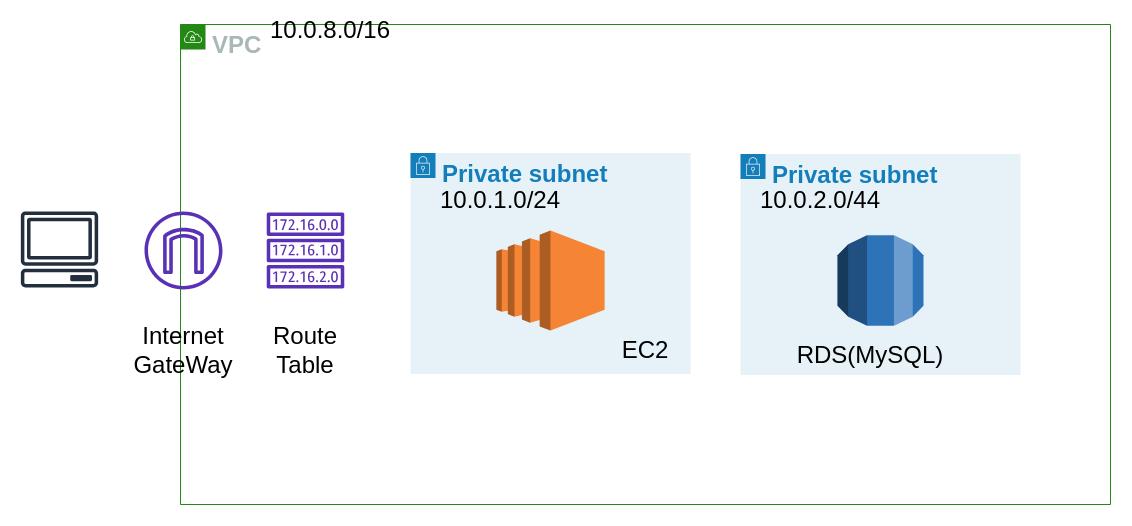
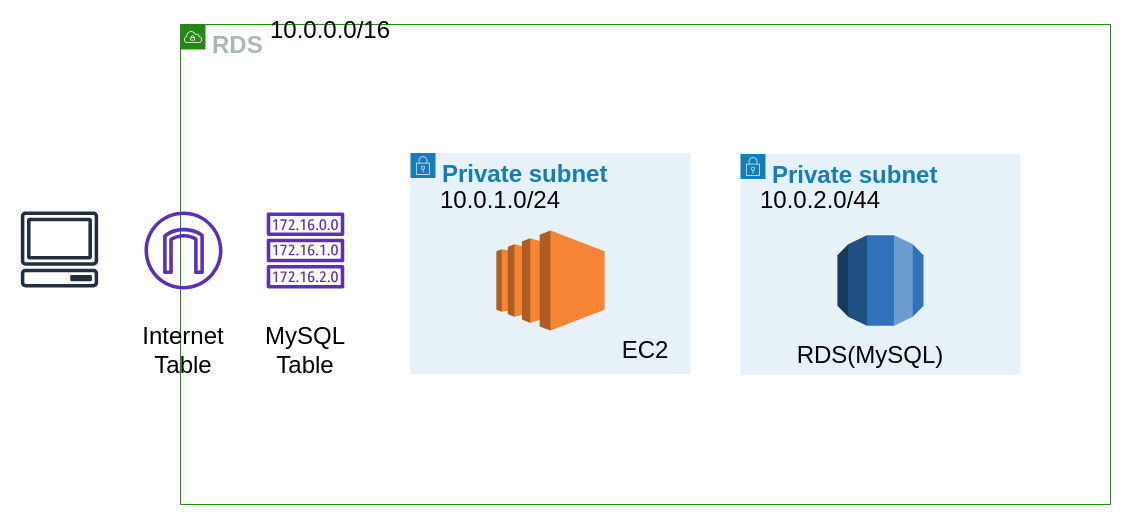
  <mxCell id="0" />
  <mxCell id="1" parent="0" />
  <mxCell id="2" value="" style="outlineConnect=0;fontColor=#232F3E;gradientColor=none;fillColor=#232F3E;strokeColor=none;dashed=0;verticalLabelPosition=bottom;verticalAlign=top;align=center;html=1;fontSize=12;fontStyle=0;aspect=fixed;pointerEvents=1;shape=mxgraph.aws4.client;" parent="1" vertex="1"><mxGeometry x="20" y="211" width="78" height="76" as="geometry" /></mxCell>
- <mxCell id="3" value="VPC" style="points=[[0,0],[0.25,0],[0.5,0],[0.75,0],[1,0],[1,0.25],[1,0.5],[1,0.75],[1,1],[0.75,1],[0.5,1],[0.25,1],[0,1],[0,0.75],[0,0.5],[0,0.25]];outlineConnect=0;gradientColor=none;html=1;whiteSpace=wrap;fontSize=24;fontStyle=1;shape=mxgraph.aws4.group;grIcon=mxgraph.aws4.group_vpc;strokeColor=#248814;fillColor=none;verticalAlign=top;align=left;spacingLeft=30;fontColor=#AAB7B8;dashed=0;rounded=1;" parent="1" vertex="1"><mxGeometry x="180" y="24" width="930" height="480" as="geometry" /></mxCell>
+ <mxCell id="3" value="RDS" style="points=[[0,0],[0.25,0],[0.5,0],[0.75,0],[1,0],[1,0.25],[1,0.5],[1,0.75],[1,1],[0.75,1],[0.5,1],[0.25,1],[0,1],[0,0.75],[0,0.5],[0,0.25]];outlineConnect=0;gradientColor=none;html=1;whiteSpace=wrap;fontSize=24;fontStyle=1;shape=mxgraph.aws4.group;grIcon=mxgraph.aws4.group_vpc;strokeColor=#248814;fillColor=none;verticalAlign=top;align=left;spacingLeft=30;fontColor=#AAB7B8;dashed=0;rounded=1;" parent="1" vertex="1"><mxGeometry x="180" y="24" width="930" height="480" as="geometry" /></mxCell>
  <mxCell id="4" value="Private subnet" style="points=[[0,0],[0.25,0],[0.5,0],[0.75,0],[1,0],[1,0.25],[1,0.5],[1,0.75],[1,1],[0.75,1],[0.5,1],[0.25,1],[0,1],[0,0.75],[0,0.5],[0,0.25]];outlineConnect=0;gradientColor=none;html=1;whiteSpace=wrap;fontSize=24;fontStyle=1;shape=mxgraph.aws4.group;grIcon=mxgraph.aws4.group_security_group;grStroke=0;strokeColor=#147EBA;fillColor=#E6F2F8;verticalAlign=top;align=left;spacingLeft=30;fontColor=#147EBA;dashed=0;rounded=1;" parent="1" vertex="1"><mxGeometry x="410" y="152.5" width="280" height="221" as="geometry" /></mxCell>
  <mxCell id="5" value="" style="outlineConnect=0;fontColor=#232F3E;gradientColor=none;fillColor=#5A30B5;strokeColor=none;dashed=0;verticalLabelPosition=bottom;verticalAlign=top;align=center;html=1;fontSize=12;fontStyle=0;aspect=fixed;pointerEvents=1;shape=mxgraph.aws4.internet_gateway;rounded=1;" parent="1" vertex="1"><mxGeometry x="144" y="211" width="78" height="78" as="geometry" /></mxCell>
  <mxCell id="6" value="" style="outlineConnect=0;fontColor=#232F3E;gradientColor=none;fillColor=#5A30B5;strokeColor=none;dashed=0;verticalLabelPosition=bottom;verticalAlign=top;align=center;html=1;fontSize=12;fontStyle=0;aspect=fixed;pointerEvents=1;shape=mxgraph.aws4.route_table;rounded=1;" parent="1" vertex="1"><mxGeometry x="266" y="212" width="78" height="76" as="geometry" /></mxCell>
- <mxCell id="7" value="&lt;font style=&quot;font-size: 24px&quot;&gt;Internet &lt;br&gt;GateWay&lt;/font&gt;" style="text;html=1;strokeColor=none;fillColor=none;align=center;verticalAlign=middle;whiteSpace=wrap;rounded=0;" parent="1" vertex="1"><mxGeometry x="118" y="320" width="130" height="60" as="geometry" /></mxCell>
- <mxCell id="8" value="&lt;span style=&quot;font-size: 24px&quot;&gt;Route&lt;br&gt;Table&lt;/span&gt;" style="text;html=1;strokeColor=none;fillColor=none;align=center;verticalAlign=middle;whiteSpace=wrap;rounded=0;" parent="1" vertex="1"><mxGeometry x="240" y="320" width="130" height="60" as="geometry" /></mxCell>
+ <mxCell id="7" value="&lt;font style=&quot;font-size: 24px&quot;&gt;Internet &lt;br&gt;Table&lt;/font&gt;" style="text;html=1;strokeColor=none;fillColor=none;align=center;verticalAlign=middle;whiteSpace=wrap;rounded=0;" parent="1" vertex="1"><mxGeometry x="118" y="320" width="130" height="60" as="geometry" /></mxCell>
+ <mxCell id="8" value="&lt;span style=&quot;font-size: 24px&quot;&gt;MySQL&lt;br&gt;Table&lt;/span&gt;" style="text;html=1;strokeColor=none;fillColor=none;align=center;verticalAlign=middle;whiteSpace=wrap;rounded=0;" parent="1" vertex="1"><mxGeometry x="240" y="320" width="130" height="60" as="geometry" /></mxCell>
  <mxCell id="9" value="10.0.1.0/24" style="text;html=1;strokeColor=none;fillColor=none;align=center;verticalAlign=middle;whiteSpace=wrap;rounded=0;fontSize=24;" parent="1" vertex="1"><mxGeometry x="480" y="190" width="40" height="20" as="geometry" /></mxCell>
- <mxCell id="10" value="10.0.8.0/16" style="text;html=1;strokeColor=none;fillColor=none;align=center;verticalAlign=middle;whiteSpace=wrap;rounded=0;fontSize=24;" parent="1" vertex="1"><mxGeometry x="310" y="20" width="40" height="20" as="geometry" /></mxCell>
+ <mxCell id="10" value="10.0.0.0/16" style="text;html=1;strokeColor=none;fillColor=none;align=center;verticalAlign=middle;whiteSpace=wrap;rounded=0;fontSize=24;" parent="1" vertex="1"><mxGeometry x="310" y="20" width="40" height="20" as="geometry" /></mxCell>
  <mxCell id="11" value="Private subnet" style="points=[[0,0],[0.25,0],[0.5,0],[0.75,0],[1,0],[1,0.25],[1,0.5],[1,0.75],[1,1],[0.75,1],[0.5,1],[0.25,1],[0,1],[0,0.75],[0,0.5],[0,0.25]];outlineConnect=0;gradientColor=none;html=1;whiteSpace=wrap;fontSize=24;fontStyle=1;shape=mxgraph.aws4.group;grIcon=mxgraph.aws4.group_security_group;grStroke=0;strokeColor=#147EBA;fillColor=#E6F2F8;verticalAlign=top;align=left;spacingLeft=30;fontColor=#147EBA;dashed=0;rounded=1;" parent="1" vertex="1"><mxGeometry x="740" y="153.5" width="280" height="221" as="geometry" /></mxCell>
  <mxCell id="12" value="10.0.2.0/44" style="text;html=1;strokeColor=none;fillColor=none;align=center;verticalAlign=middle;whiteSpace=wrap;rounded=0;fontSize=24;" parent="1" vertex="1"><mxGeometry x="800" y="190" width="40" height="20" as="geometry" /></mxCell>
  <mxCell id="13" value="" style="outlineConnect=0;dashed=0;verticalLabelPosition=bottom;verticalAlign=top;align=center;html=1;shape=mxgraph.aws3.ec2;fillColor=#F58534;gradientColor=none;" parent="1" vertex="1"><mxGeometry x="495.88" y="230" width="108.25" height="100" as="geometry" /></mxCell>
  <mxCell id="14" value="EC2" style="text;html=1;strokeColor=none;fillColor=none;align=center;verticalAlign=middle;whiteSpace=wrap;rounded=0;fontSize=24;" parent="1" vertex="1"><mxGeometry x="625" y="340" width="40" height="20" as="geometry" /></mxCell>
  <mxCell id="15" value="" style="outlineConnect=0;dashed=0;verticalLabelPosition=bottom;verticalAlign=top;align=center;html=1;shape=mxgraph.aws3.rds;fillColor=#2E73B8;gradientColor=none;" parent="1" vertex="1"><mxGeometry x="837" y="234.75" width="86" height="90.5" as="geometry" /></mxCell>
  <mxCell id="16" value="RDS(MySQL)" style="text;html=1;strokeColor=none;fillColor=none;align=center;verticalAlign=middle;whiteSpace=wrap;rounded=0;fontSize=24;" parent="1" vertex="1"><mxGeometry x="850" y="345" width="40" height="20" as="geometry" /></mxCell>
